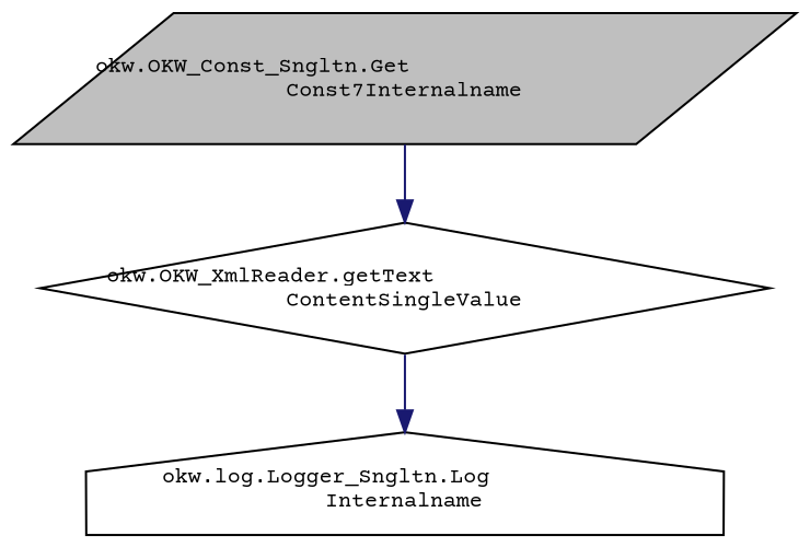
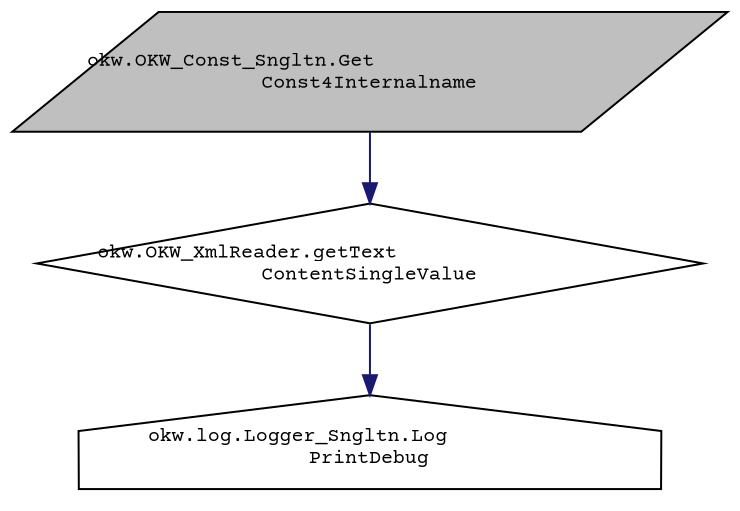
  digraph {
    fontname="Courier Prime"
    rankdir=TB
    node [color=black fillcolor=white fontname="Courier Prime" fontsize=10 style=filled]
    edge [color=midnightblue fontname="Courier Prime" fontsize=10 labelfontname=Helvetica labelfontsize=10 style=solid]
-   n1 [fillcolor=grey75 fontcolor=black height=0.2 label="okw.OKW_Const_Sngltn.Get\lConst7Internalname" shape=parallelogram width=0.4]
+   n1 [fillcolor=grey75 fontcolor=black height=0.2 label="okw.OKW_Const_Sngltn.Get\lConst4Internalname" shape=parallelogram width=0.4]
    n2 [height=0.2 label="okw.OKW_XmlReader.getText\lContentSingleValue" shape=diamond width=0.4]
-   n3 [height=0.2 label="okw.log.Logger_Sngltn.Log\lInternalname" shape=house width=0.4]
+   n3 [height=0.2 label="okw.log.Logger_Sngltn.Log\lPrintDebug" shape=house width=0.4]
    n1 -> n2
    n2 -> n3
  }
